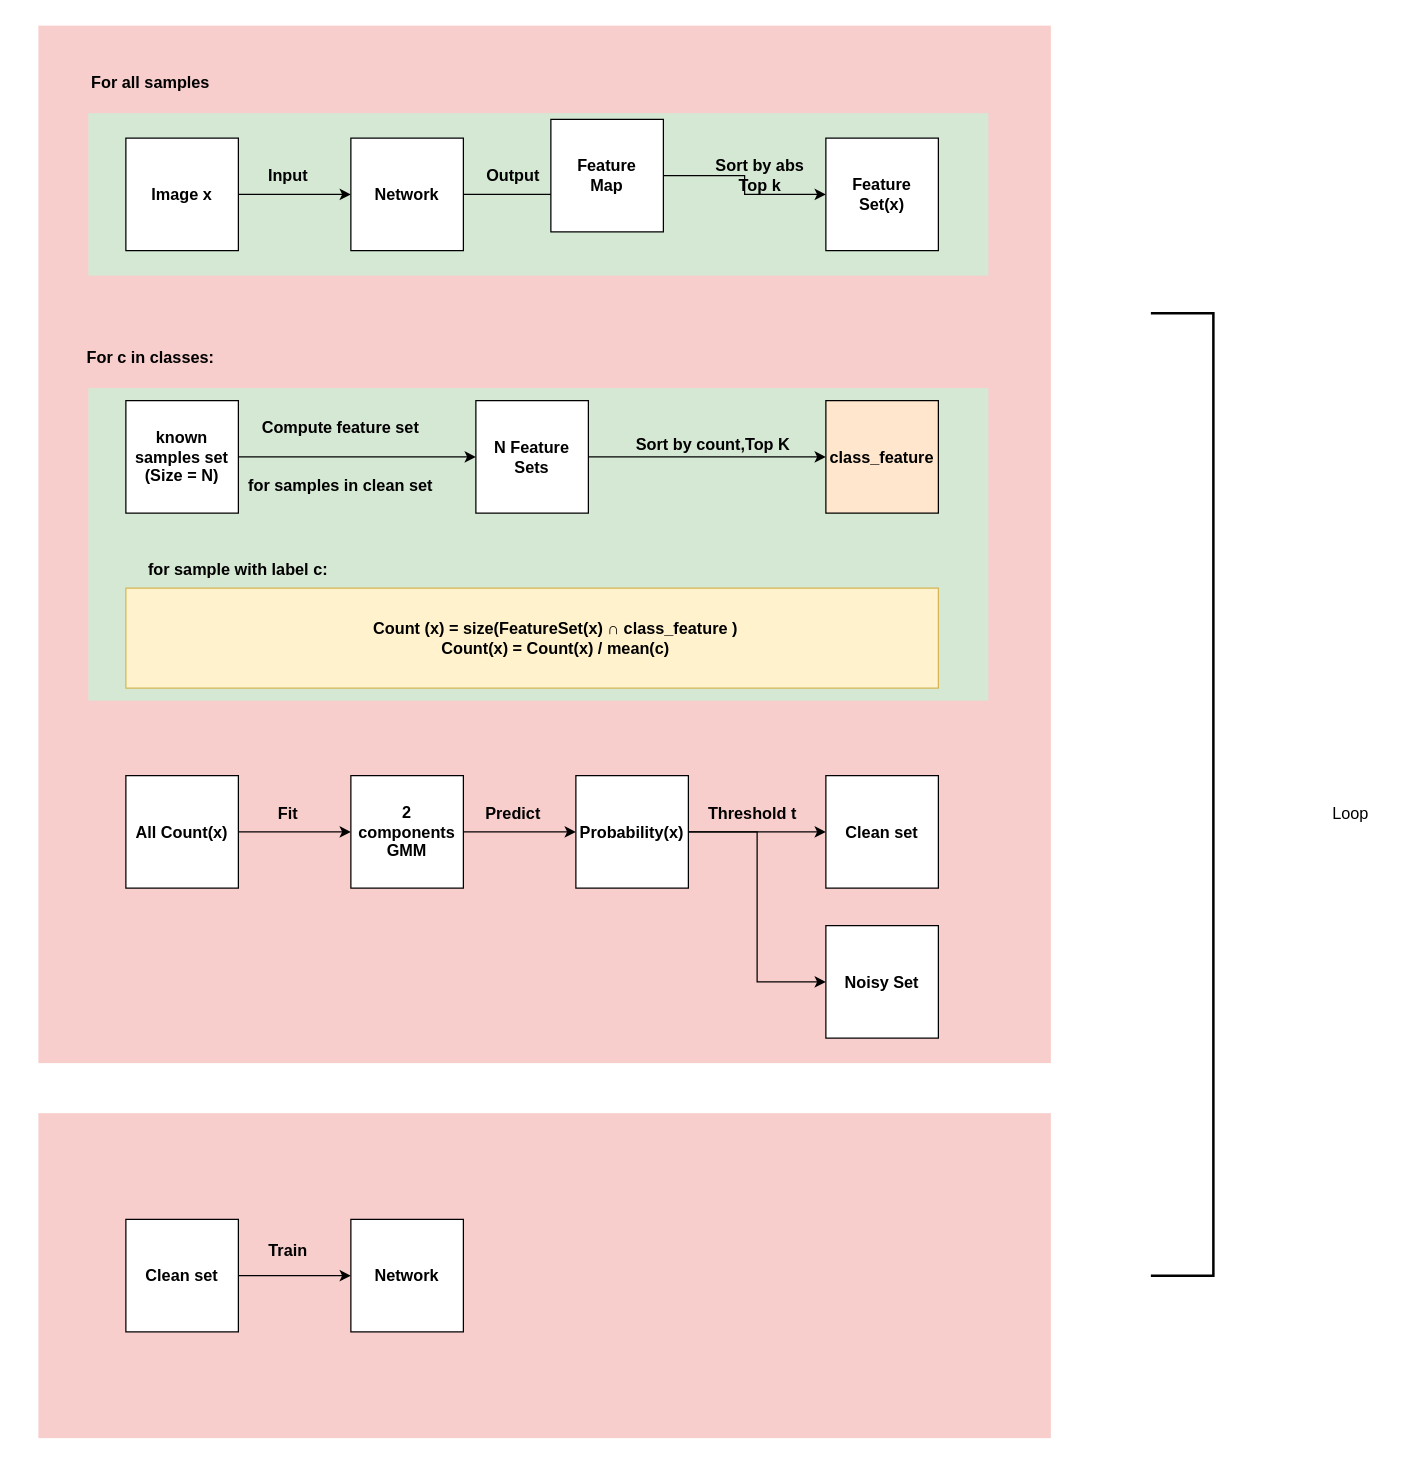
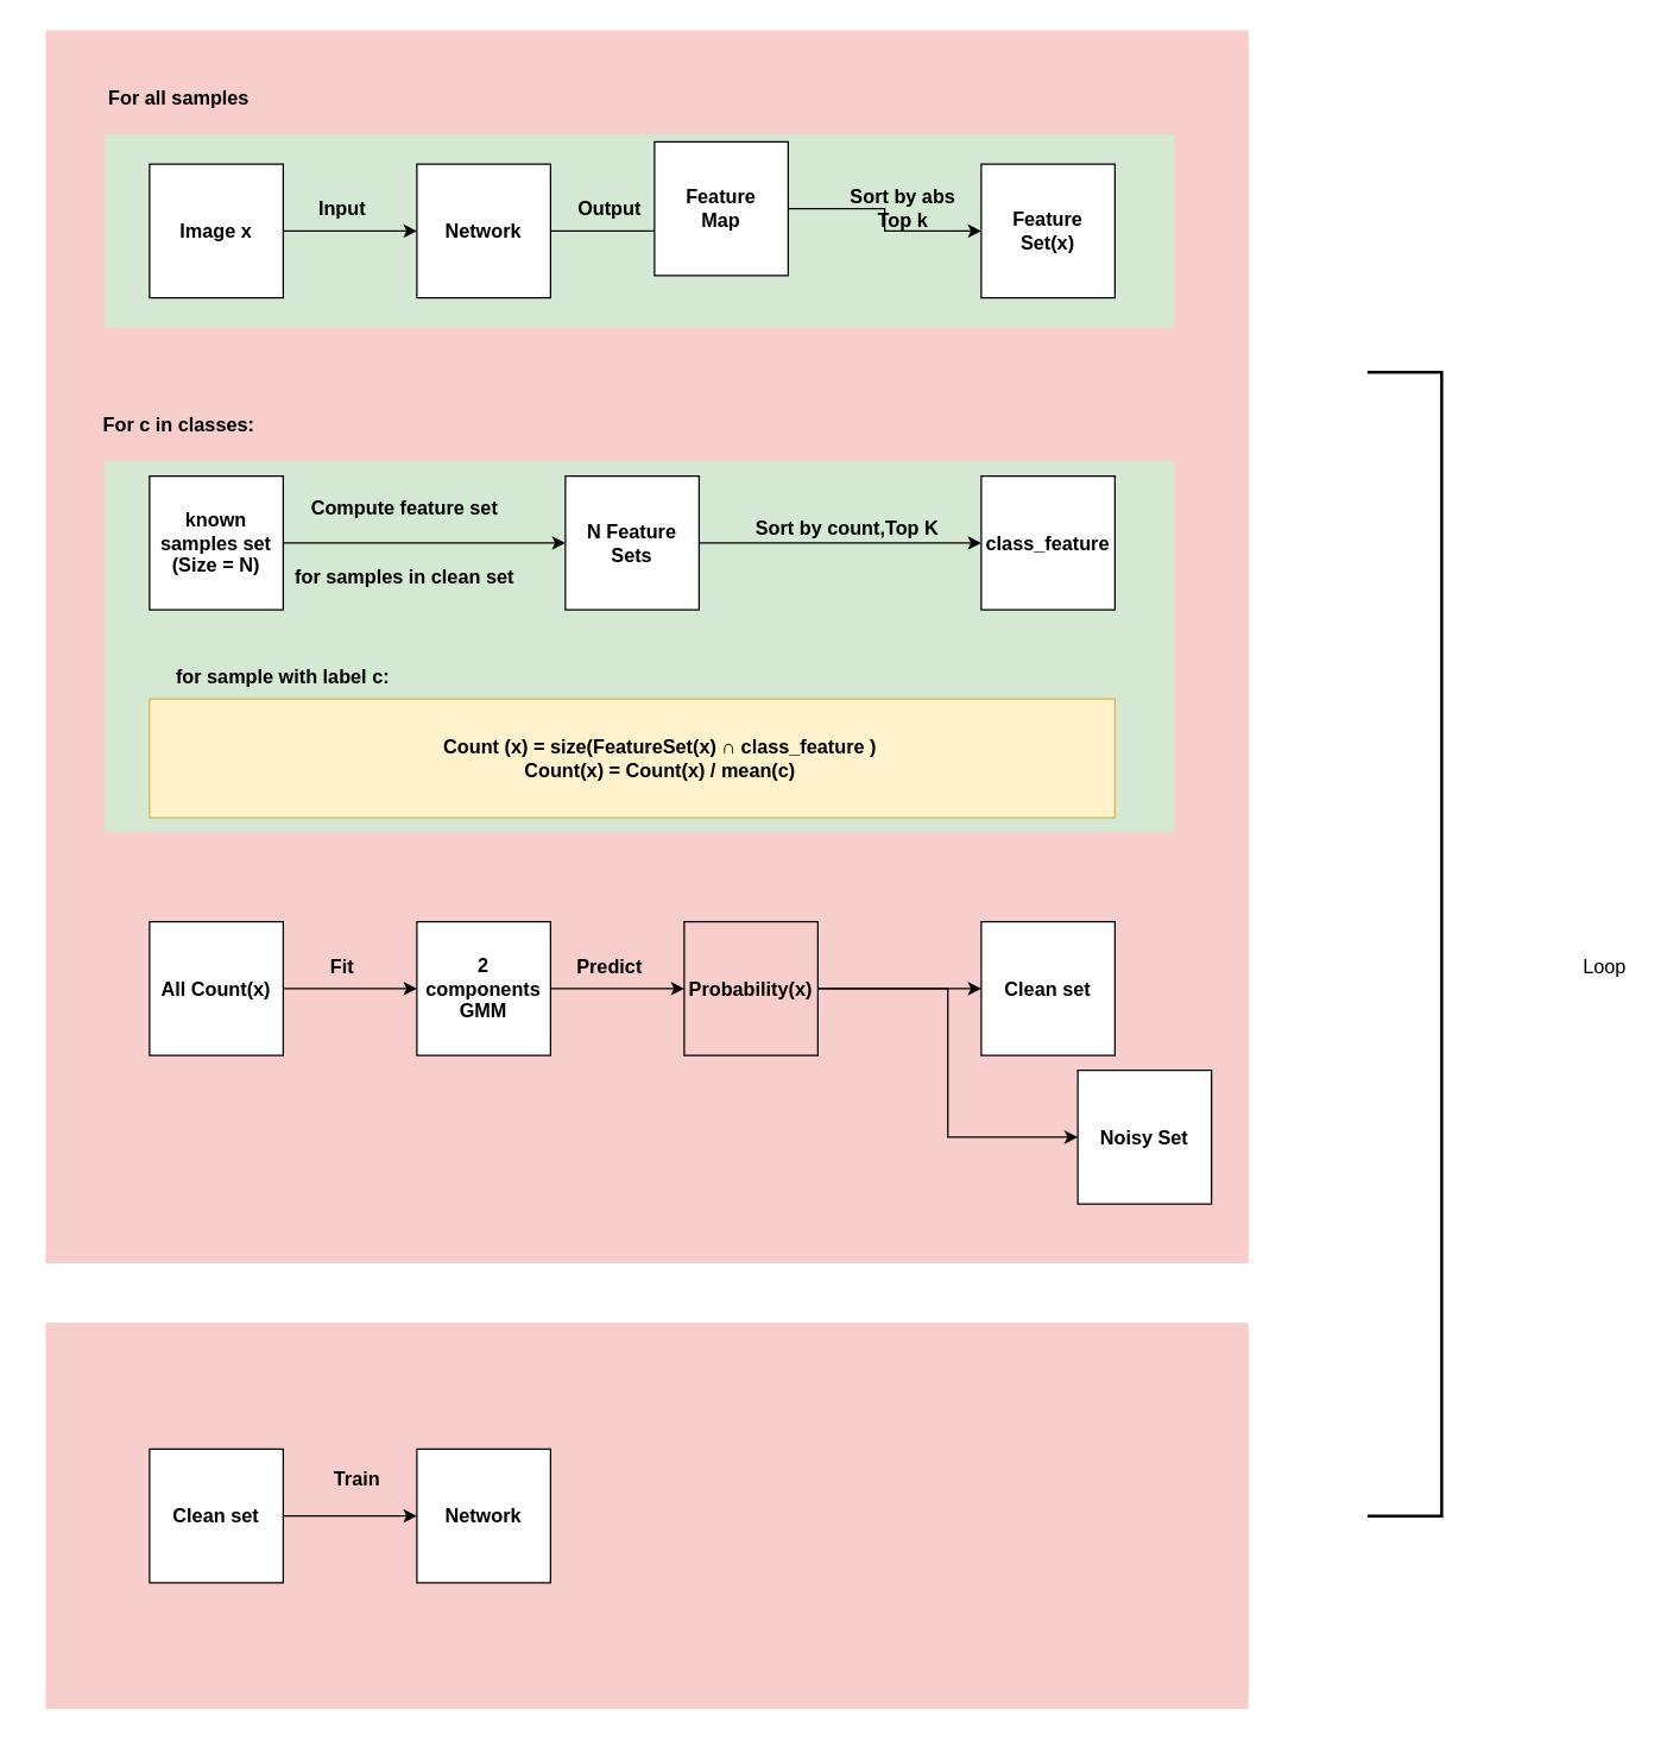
  <mxCell id="0" />
  <mxCell id="1" parent="0" />
  <mxCell id="2" value="" style="rounded=0;whiteSpace=wrap;html=1;fontSize=13;fillColor=#f8cecc;strokeColor=none;" vertex="1" parent="1"><mxGeometry x="30" y="20" width="810" height="830" as="geometry" /></mxCell>
  <mxCell id="3" value="" style="rounded=0;whiteSpace=wrap;html=1;fontSize=13;fillColor=#d5e8d4;strokeColor=none;" vertex="1" parent="1"><mxGeometry x="70" y="310" width="720" height="250" as="geometry" /></mxCell>
  <mxCell id="4" value="" style="rounded=0;whiteSpace=wrap;html=1;fontSize=13;fillColor=#fff2cc;strokeColor=#d6b656;" vertex="1" parent="1"><mxGeometry x="100" y="470" width="650" height="80" as="geometry" /></mxCell>
  <mxCell id="5" value="" style="rounded=0;whiteSpace=wrap;html=1;fontSize=13;fillColor=#d5e8d4;strokeColor=none;" vertex="1" parent="1"><mxGeometry x="70" y="90" width="720" height="130" as="geometry" /></mxCell>
  <mxCell id="6" value="&lt;div style=&quot;font-size: 13px;&quot;&gt;Compute feature set&lt;/div&gt;&lt;div style=&quot;font-size: 13px;&quot;&gt;&lt;br style=&quot;font-size: 13px;&quot;&gt;&lt;/div&gt;&lt;div style=&quot;font-size: 13px;&quot;&gt;&lt;br style=&quot;font-size: 13px;&quot;&gt;&lt;/div&gt;&lt;div style=&quot;font-size: 13px;&quot;&gt;for samples in clean set&lt;br style=&quot;font-size: 13px;&quot;&gt;&lt;/div&gt;" style="text;html=1;strokeColor=none;fillColor=none;align=center;verticalAlign=middle;whiteSpace=wrap;rounded=0;fontStyle=1;fontSize=13;" vertex="1" parent="1"><mxGeometry x="172" y="320" width="200" height="90" as="geometry" /></mxCell>
  <mxCell id="7" value="" style="edgeStyle=orthogonalEdgeStyle;rounded=0;orthogonalLoop=1;jettySize=auto;html=1;exitX=1;exitY=0.5;exitDx=0;exitDy=0;entryX=0;entryY=0.5;entryDx=0;entryDy=0;fontStyle=1;fontSize=13;" edge="1" parent="1" source="8" target="10"><mxGeometry relative="1" as="geometry" /></mxCell>
  <mxCell id="8" value="Image x" style="rounded=0;whiteSpace=wrap;html=1;fontStyle=1;fontSize=13;" vertex="1" parent="1"><mxGeometry x="100" y="110" width="90" height="90" as="geometry" /></mxCell>
  <mxCell id="9" value="" style="edgeStyle=orthogonalEdgeStyle;rounded=0;orthogonalLoop=1;jettySize=auto;html=1;fontSize=13;fontColor=#000000;entryX=0;entryY=0.5;entryDx=0;entryDy=0;" edge="1" parent="1" source="10" target="12"><mxGeometry relative="1" as="geometry"><Array as="points"><mxPoint x="480" y="155" /></Array></mxGeometry></mxCell>
  <mxCell id="10" value="Network" style="rounded=0;whiteSpace=wrap;html=1;fontStyle=1;fontSize=13;" vertex="1" parent="1"><mxGeometry x="280" y="110" width="90" height="90" as="geometry" /></mxCell>
  <mxCell id="11" style="edgeStyle=orthogonalEdgeStyle;rounded=0;orthogonalLoop=1;jettySize=auto;html=1;exitX=1;exitY=0.5;exitDx=0;exitDy=0;fontSize=13;fontColor=#000000;" edge="1" parent="1" source="12" target="13"><mxGeometry relative="1" as="geometry" /></mxCell>
  <mxCell id="12" value="Feature&lt;br style=&quot;font-size: 13px;&quot;&gt;Map" style="rounded=0;whiteSpace=wrap;html=1;fontStyle=1;fontSize=13;" vertex="1" parent="1"><mxGeometry x="440" y="95" width="90" height="90" as="geometry" /></mxCell>
  <mxCell id="13" value="&lt;div style=&quot;font-size: 13px;&quot;&gt;Feature&lt;/div&gt;&lt;div style=&quot;font-size: 13px;&quot;&gt;Set(x)&lt;br style=&quot;font-size: 13px;&quot;&gt;&lt;/div&gt;" style="rounded=0;whiteSpace=wrap;html=1;fontStyle=1;fontSize=13;" vertex="1" parent="1"><mxGeometry x="660" y="110" width="90" height="90" as="geometry" /></mxCell>
  <mxCell id="14" value="Input" style="text;html=1;strokeColor=none;fillColor=none;align=center;verticalAlign=middle;whiteSpace=wrap;rounded=0;fontStyle=1;fontSize=13;" vertex="1" parent="1"><mxGeometry x="210" y="130" width="40" height="20" as="geometry" /></mxCell>
  <mxCell id="15" value="Output" style="text;html=1;strokeColor=none;fillColor=none;align=center;verticalAlign=middle;whiteSpace=wrap;rounded=0;fontStyle=1;fontSize=13;" vertex="1" parent="1"><mxGeometry x="390" y="130" width="40" height="20" as="geometry" /></mxCell>
  <mxCell id="16" value="For c in classes:" style="text;html=1;strokeColor=none;fillColor=none;align=center;verticalAlign=middle;whiteSpace=wrap;rounded=0;fontStyle=1;fontSize=13;" vertex="1" parent="1"><mxGeometry x="20" y="240" width="200" height="90" as="geometry" /></mxCell>
  <mxCell id="17" style="edgeStyle=orthogonalEdgeStyle;rounded=0;orthogonalLoop=1;jettySize=auto;html=1;exitX=1;exitY=0.5;exitDx=0;exitDy=0;entryX=0;entryY=0.5;entryDx=0;entryDy=0;fontSize=13;" edge="1" parent="1" source="18" target="20"><mxGeometry relative="1" as="geometry" /></mxCell>
  <mxCell id="18" value="&lt;div style=&quot;font-size: 13px;&quot;&gt;known &lt;br style=&quot;font-size: 13px;&quot;&gt;&lt;/div&gt;&lt;div style=&quot;font-size: 13px;&quot;&gt;samples set&lt;/div&gt;&lt;div style=&quot;font-size: 13px;&quot;&gt;(Size = N)&lt;br style=&quot;font-size: 13px;&quot;&gt;&lt;/div&gt;" style="rounded=0;whiteSpace=wrap;html=1;fontStyle=1;fontSize=13;" vertex="1" parent="1"><mxGeometry x="100" y="320" width="90" height="90" as="geometry" /></mxCell>
  <mxCell id="19" style="edgeStyle=orthogonalEdgeStyle;rounded=0;orthogonalLoop=1;jettySize=auto;html=1;exitX=1;exitY=0.5;exitDx=0;exitDy=0;entryX=0;entryY=0.5;entryDx=0;entryDy=0;fontSize=13;fontColor=#000000;" edge="1" parent="1" source="20" target="21"><mxGeometry relative="1" as="geometry" /></mxCell>
  <mxCell id="20" value="N Feature Sets" style="rounded=0;whiteSpace=wrap;html=1;fontStyle=1;fontSize=13;" vertex="1" parent="1"><mxGeometry x="380" y="320" width="90" height="90" as="geometry" /></mxCell>
- <mxCell id="21" value="class_feature" style="rounded=0;whiteSpace=wrap;html=1;fontStyle=1;fontSize=13;fillColor=#ffe6cc;" vertex="1" parent="1"><mxGeometry x="660" y="320" width="90" height="90" as="geometry" /></mxCell>
+ <mxCell id="21" value="class_feature" style="rounded=0;whiteSpace=wrap;html=1;fontStyle=1;fontSize=13;" vertex="1" parent="1"><mxGeometry x="660" y="320" width="90" height="90" as="geometry" /></mxCell>
  <mxCell id="22" value="Sort by count,Top K" style="text;html=1;strokeColor=none;fillColor=none;align=center;verticalAlign=middle;whiteSpace=wrap;rounded=0;fontStyle=1;fontSize=13;" vertex="1" parent="1"><mxGeometry x="470" y="310" width="200" height="90" as="geometry" /></mxCell>
  <mxCell id="23" value="&lt;div style=&quot;font-size: 13px;&quot;&gt;Sort by abs&lt;/div&gt;&lt;div style=&quot;font-size: 13px;&quot;&gt;Top k&lt;br style=&quot;font-size: 13px;&quot;&gt;&lt;/div&gt;" style="text;html=1;strokeColor=none;fillColor=none;align=center;verticalAlign=middle;whiteSpace=wrap;rounded=0;fontStyle=1;fontSize=13;" vertex="1" parent="1"><mxGeometry x="570" y="115" width="75" height="50" as="geometry" /></mxCell>
  <mxCell id="24" value="For all samples" style="text;html=1;strokeColor=none;fillColor=none;align=center;verticalAlign=middle;whiteSpace=wrap;rounded=0;fontStyle=1;fontSize=13;" vertex="1" parent="1"><mxGeometry x="20" y="20" width="200" height="90" as="geometry" /></mxCell>
  <mxCell id="25" value="for sample with label c:" style="text;html=1;strokeColor=none;fillColor=none;align=center;verticalAlign=middle;whiteSpace=wrap;rounded=0;fontStyle=1;fontSize=13;" vertex="1" parent="1"><mxGeometry x="90" y="410" width="200" height="90" as="geometry" /></mxCell>
  <mxCell id="26" value="&lt;div style=&quot;font-size: 13px;&quot;&gt;Count (x) = size(FeatureSet(x) ∩ class_feature ) &lt;br style=&quot;font-size: 13px;&quot;&gt;&lt;/div&gt;&lt;div style=&quot;font-size: 13px;&quot;&gt;Count(x) = Count(x) / mean(c)&lt;br style=&quot;font-size: 13px;&quot;&gt;&lt;/div&gt;" style="text;html=1;strokeColor=none;fillColor=none;align=center;verticalAlign=middle;whiteSpace=wrap;rounded=0;fontStyle=1;fontSize=13;" vertex="1" parent="1"><mxGeometry x="89" y="470" width="710" height="80" as="geometry" /></mxCell>
  <mxCell id="27" style="edgeStyle=orthogonalEdgeStyle;rounded=0;orthogonalLoop=1;jettySize=auto;html=1;exitX=1;exitY=0.5;exitDx=0;exitDy=0;entryX=0;entryY=0.5;entryDx=0;entryDy=0;fontSize=13;fontColor=#000000;" edge="1" parent="1" source="28" target="30"><mxGeometry relative="1" as="geometry" /></mxCell>
  <mxCell id="28" value="All Count(x)" style="rounded=0;whiteSpace=wrap;html=1;fontStyle=1;fontSize=13;" vertex="1" parent="1"><mxGeometry x="100" y="620" width="90" height="90" as="geometry" /></mxCell>
  <mxCell id="29" style="edgeStyle=orthogonalEdgeStyle;rounded=0;orthogonalLoop=1;jettySize=auto;html=1;exitX=1;exitY=0.5;exitDx=0;exitDy=0;entryX=0;entryY=0.5;entryDx=0;entryDy=0;fontSize=13;fontColor=#000000;" edge="1" parent="1" source="30" target="34"><mxGeometry relative="1" as="geometry" /></mxCell>
  <mxCell id="30" value="2 components GMM" style="rounded=0;whiteSpace=wrap;html=1;fontStyle=1;fontSize=13;" vertex="1" parent="1"><mxGeometry x="280" y="620" width="90" height="90" as="geometry" /></mxCell>
  <mxCell id="31" value="Fit" style="text;html=1;strokeColor=none;fillColor=none;align=center;verticalAlign=middle;whiteSpace=wrap;rounded=0;fontStyle=1;fontSize=13;" vertex="1" parent="1"><mxGeometry x="210" y="640" width="40" height="20" as="geometry" /></mxCell>
  <mxCell id="32" style="edgeStyle=orthogonalEdgeStyle;rounded=0;orthogonalLoop=1;jettySize=auto;html=1;exitX=1;exitY=0.5;exitDx=0;exitDy=0;entryX=0;entryY=0.5;entryDx=0;entryDy=0;fontSize=13;fontColor=#000000;" edge="1" parent="1" source="34" target="36"><mxGeometry relative="1" as="geometry" /></mxCell>
  <mxCell id="33" style="edgeStyle=orthogonalEdgeStyle;rounded=0;orthogonalLoop=1;jettySize=auto;html=1;exitX=1;exitY=0.5;exitDx=0;exitDy=0;entryX=0;entryY=0.5;entryDx=0;entryDy=0;fontSize=13;fontColor=#000000;" edge="1" parent="1" source="34" target="38"><mxGeometry relative="1" as="geometry" /></mxCell>
- <mxCell id="34" value="Probability(x)" style="rounded=0;whiteSpace=wrap;html=1;fontStyle=1;fontSize=13;" vertex="1" parent="1"><mxGeometry x="460" y="620" width="90" height="90" as="geometry" /></mxCell>
+ <mxCell id="34" value="Probability(x)" style="rounded=0;whiteSpace=wrap;html=1;fontStyle=1;fontSize=13;fillColor=#f8cecc;" vertex="1" parent="1"><mxGeometry x="460" y="620" width="90" height="90" as="geometry" /></mxCell>
  <mxCell id="35" value="Predict" style="text;html=1;strokeColor=none;fillColor=none;align=center;verticalAlign=middle;whiteSpace=wrap;rounded=0;fontStyle=1;fontSize=13;" vertex="1" parent="1"><mxGeometry x="390" y="640" width="40" height="20" as="geometry" /></mxCell>
  <mxCell id="36" value="Clean set" style="rounded=0;whiteSpace=wrap;html=1;fontStyle=1;fontSize=13;" vertex="1" parent="1"><mxGeometry x="660" y="620" width="90" height="90" as="geometry" /></mxCell>
- <mxCell id="37" value="Threshold t" style="text;html=1;strokeColor=none;fillColor=none;align=center;verticalAlign=middle;whiteSpace=wrap;rounded=0;fontStyle=1;fontSize=13;" vertex="1" parent="1"><mxGeometry x="560" y="640" width="82.5" height="20" as="geometry" /></mxCell>
- <mxCell id="38" value="Noisy Set" style="rounded=0;whiteSpace=wrap;html=1;fontStyle=1;fontSize=13;" vertex="1" parent="1"><mxGeometry x="660" y="740" width="90" height="90" as="geometry" /></mxCell>
+ <mxCell id="38" value="Noisy Set" style="rounded=0;whiteSpace=wrap;html=1;fontStyle=1;fontSize=13;" vertex="1" parent="1"><mxGeometry x="725" y="720" width="90" height="90" as="geometry" /></mxCell>
  <mxCell id="39" value="" style="rounded=0;whiteSpace=wrap;html=1;fontSize=13;fillColor=#f8cecc;strokeColor=none;" vertex="1" parent="1"><mxGeometry x="30" y="890" width="810" height="260" as="geometry" /></mxCell>
  <mxCell id="40" style="edgeStyle=orthogonalEdgeStyle;rounded=0;orthogonalLoop=1;jettySize=auto;html=1;exitX=1;exitY=0.5;exitDx=0;exitDy=0;entryX=0;entryY=0.5;entryDx=0;entryDy=0;fontSize=13;fontColor=#000000;" edge="1" parent="1" source="41" target="42"><mxGeometry relative="1" as="geometry" /></mxCell>
  <mxCell id="41" value="Clean set" style="rounded=0;whiteSpace=wrap;html=1;fontStyle=1;fontSize=13;" vertex="1" parent="1"><mxGeometry x="100" y="975" width="90" height="90" as="geometry" /></mxCell>
  <mxCell id="42" value="Network" style="rounded=0;whiteSpace=wrap;html=1;fontStyle=1;fontSize=13;" vertex="1" parent="1"><mxGeometry x="280" y="975" width="90" height="90" as="geometry" /></mxCell>
- <mxCell id="43" value="Train" style="text;html=1;strokeColor=none;fillColor=none;align=center;verticalAlign=middle;whiteSpace=wrap;rounded=0;fontStyle=1;fontSize=13;" vertex="1" parent="1"><mxGeometry x="210" y="990" width="40" height="20" as="geometry" /></mxCell>
+ <mxCell id="43" value="Train" style="text;html=1;strokeColor=none;fillColor=none;align=center;verticalAlign=middle;whiteSpace=wrap;rounded=0;fontStyle=1;fontSize=13;" vertex="1" parent="1"><mxGeometry x="220" y="985" width="40" height="20" as="geometry" /></mxCell>
  <mxCell id="44" value="" style="strokeWidth=2;html=1;shape=mxgraph.flowchart.annotation_1;align=left;pointerEvents=1;rounded=0;fontSize=13;fontColor=#000000;rotation=-180;" vertex="1" parent="1"><mxGeometry x="920" y="250" width="50" height="770" as="geometry" /></mxCell>
  <mxCell id="45" value="Loop" style="text;html=1;strokeColor=none;fillColor=none;align=center;verticalAlign=middle;whiteSpace=wrap;rounded=0;fontSize=13;fontColor=#000000;" vertex="1" parent="1"><mxGeometry x="1060" y="640" width="40" height="20" as="geometry" /></mxCell>
